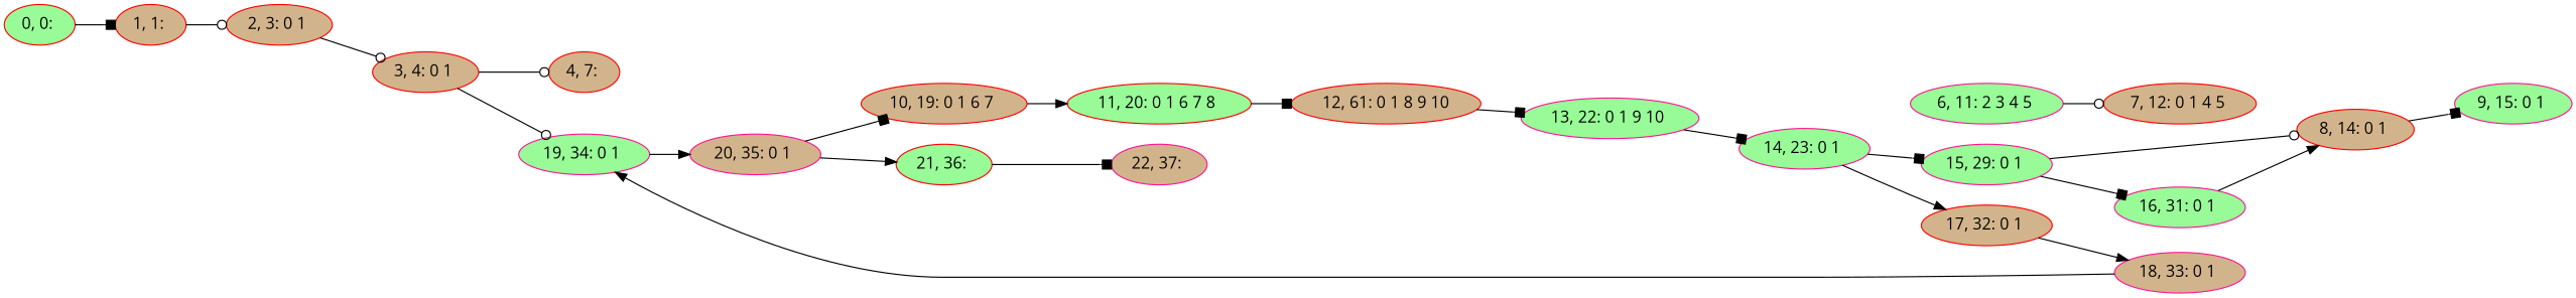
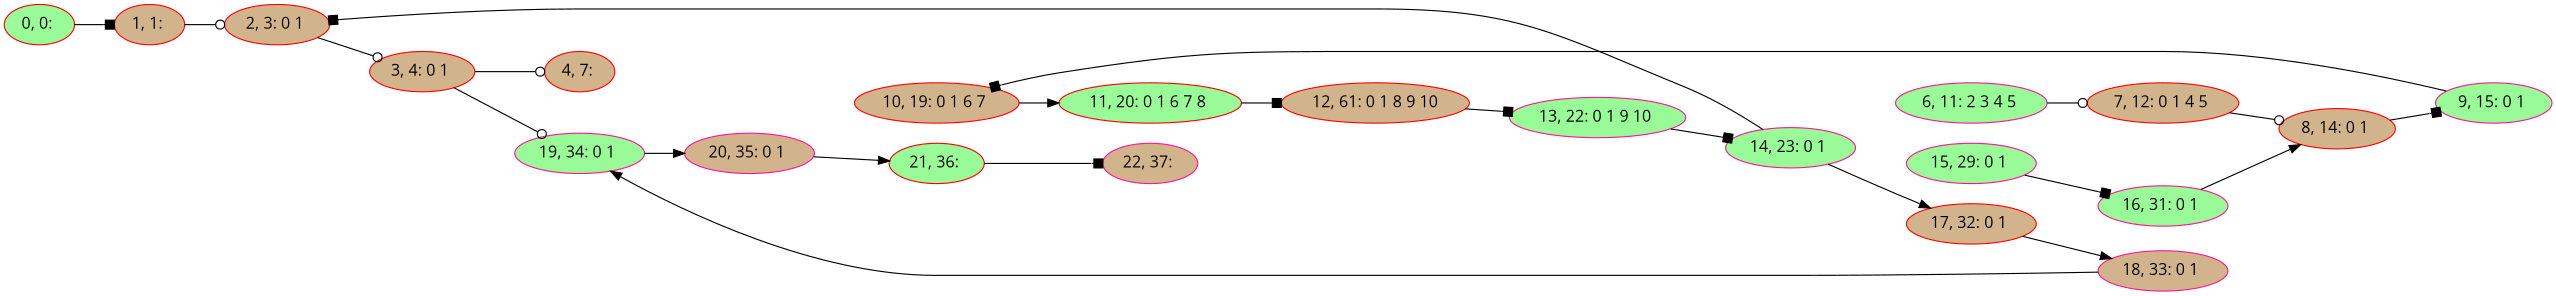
  digraph {
    fontname="Open Sans"
    rankdir=LR
    node [color=red fillcolor=tan fontname="Open Sans" style=filled]
    edge [arrowhead=box fontname="Open Sans"]
    n1 [fillcolor=palegreen label="0, 0: "]
    n2 [label="1, 1: "]
    n3 [label="2, 3: 0 1 "]
    n4 [label="3, 4: 0 1 "]
    n5 [label="4, 7: "]
    n6 [color=deeppink fillcolor=palegreen label="19, 34: 0 1 "]
    n7 [color=deeppink label="20, 35: 0 1 "]
    n8 [color=deeppink fillcolor=palegreen label="6, 11: 2 3 4 5 "]
    n9 [label="7, 12: 0 1 4 5 "]
    n10 [label="8, 14: 0 1 "]
    n11 [color=deeppink fillcolor=palegreen label="9, 15: 0 1 "]
    n12 [label="10, 19: 0 1 6 7 "]
    n13 [fillcolor=palegreen label="11, 20: 0 1 6 7 8 "]
    n14 [label="17, 32: 0 1 "]
    n15 [color=deeppink label="18, 33: 0 1 "]
    n16 [label="12, 61: 0 1 8 9 10"]
    n17 [color=deeppink fillcolor=palegreen label="13, 22: 0 1 9 10 "]
    n18 [color=deeppink fillcolor=palegreen label="14, 23: 0 1 "]
    n19 [color=deeppink fillcolor=palegreen label="15, 29: 0 1 "]
    n20 [color=deeppink fillcolor=palegreen label="16, 31: 0 1 "]
    n21 [fillcolor=palegreen label="21, 36: "]
    n22 [color=deeppink label="22, 37: "]
    n1 -> n2
    n2 -> n3 [arrowhead=odot]
    n3 -> n4 [arrowhead=odot]
    n4 -> n5 [arrowhead=odot]
    n4 -> n6 [arrowhead=odot]
    n6 -> n7 [arrowhead=normal]
    n7 -> n21 [arrowhead=normal]
    n8 -> n9 [arrowhead=odot]
-   n19 -> n10 [arrowhead=odot]
+   n9 -> n10 [arrowhead=odot]
    n10 -> n11
-   n7 -> n12
+   n11 -> n12
    n12 -> n13 [arrowhead=normal]
    n13 -> n16
    n14 -> n15 [arrowhead=normal]
    n15 -> n6 [arrowhead=normal]
    n16 -> n17
    n17 -> n18
    n18 -> n14 [arrowhead=normal]
-   n18 -> n19
+   n18 -> n3
    n19 -> n20
    n20 -> n10 [arrowhead=normal]
    n21 -> n22
  }
